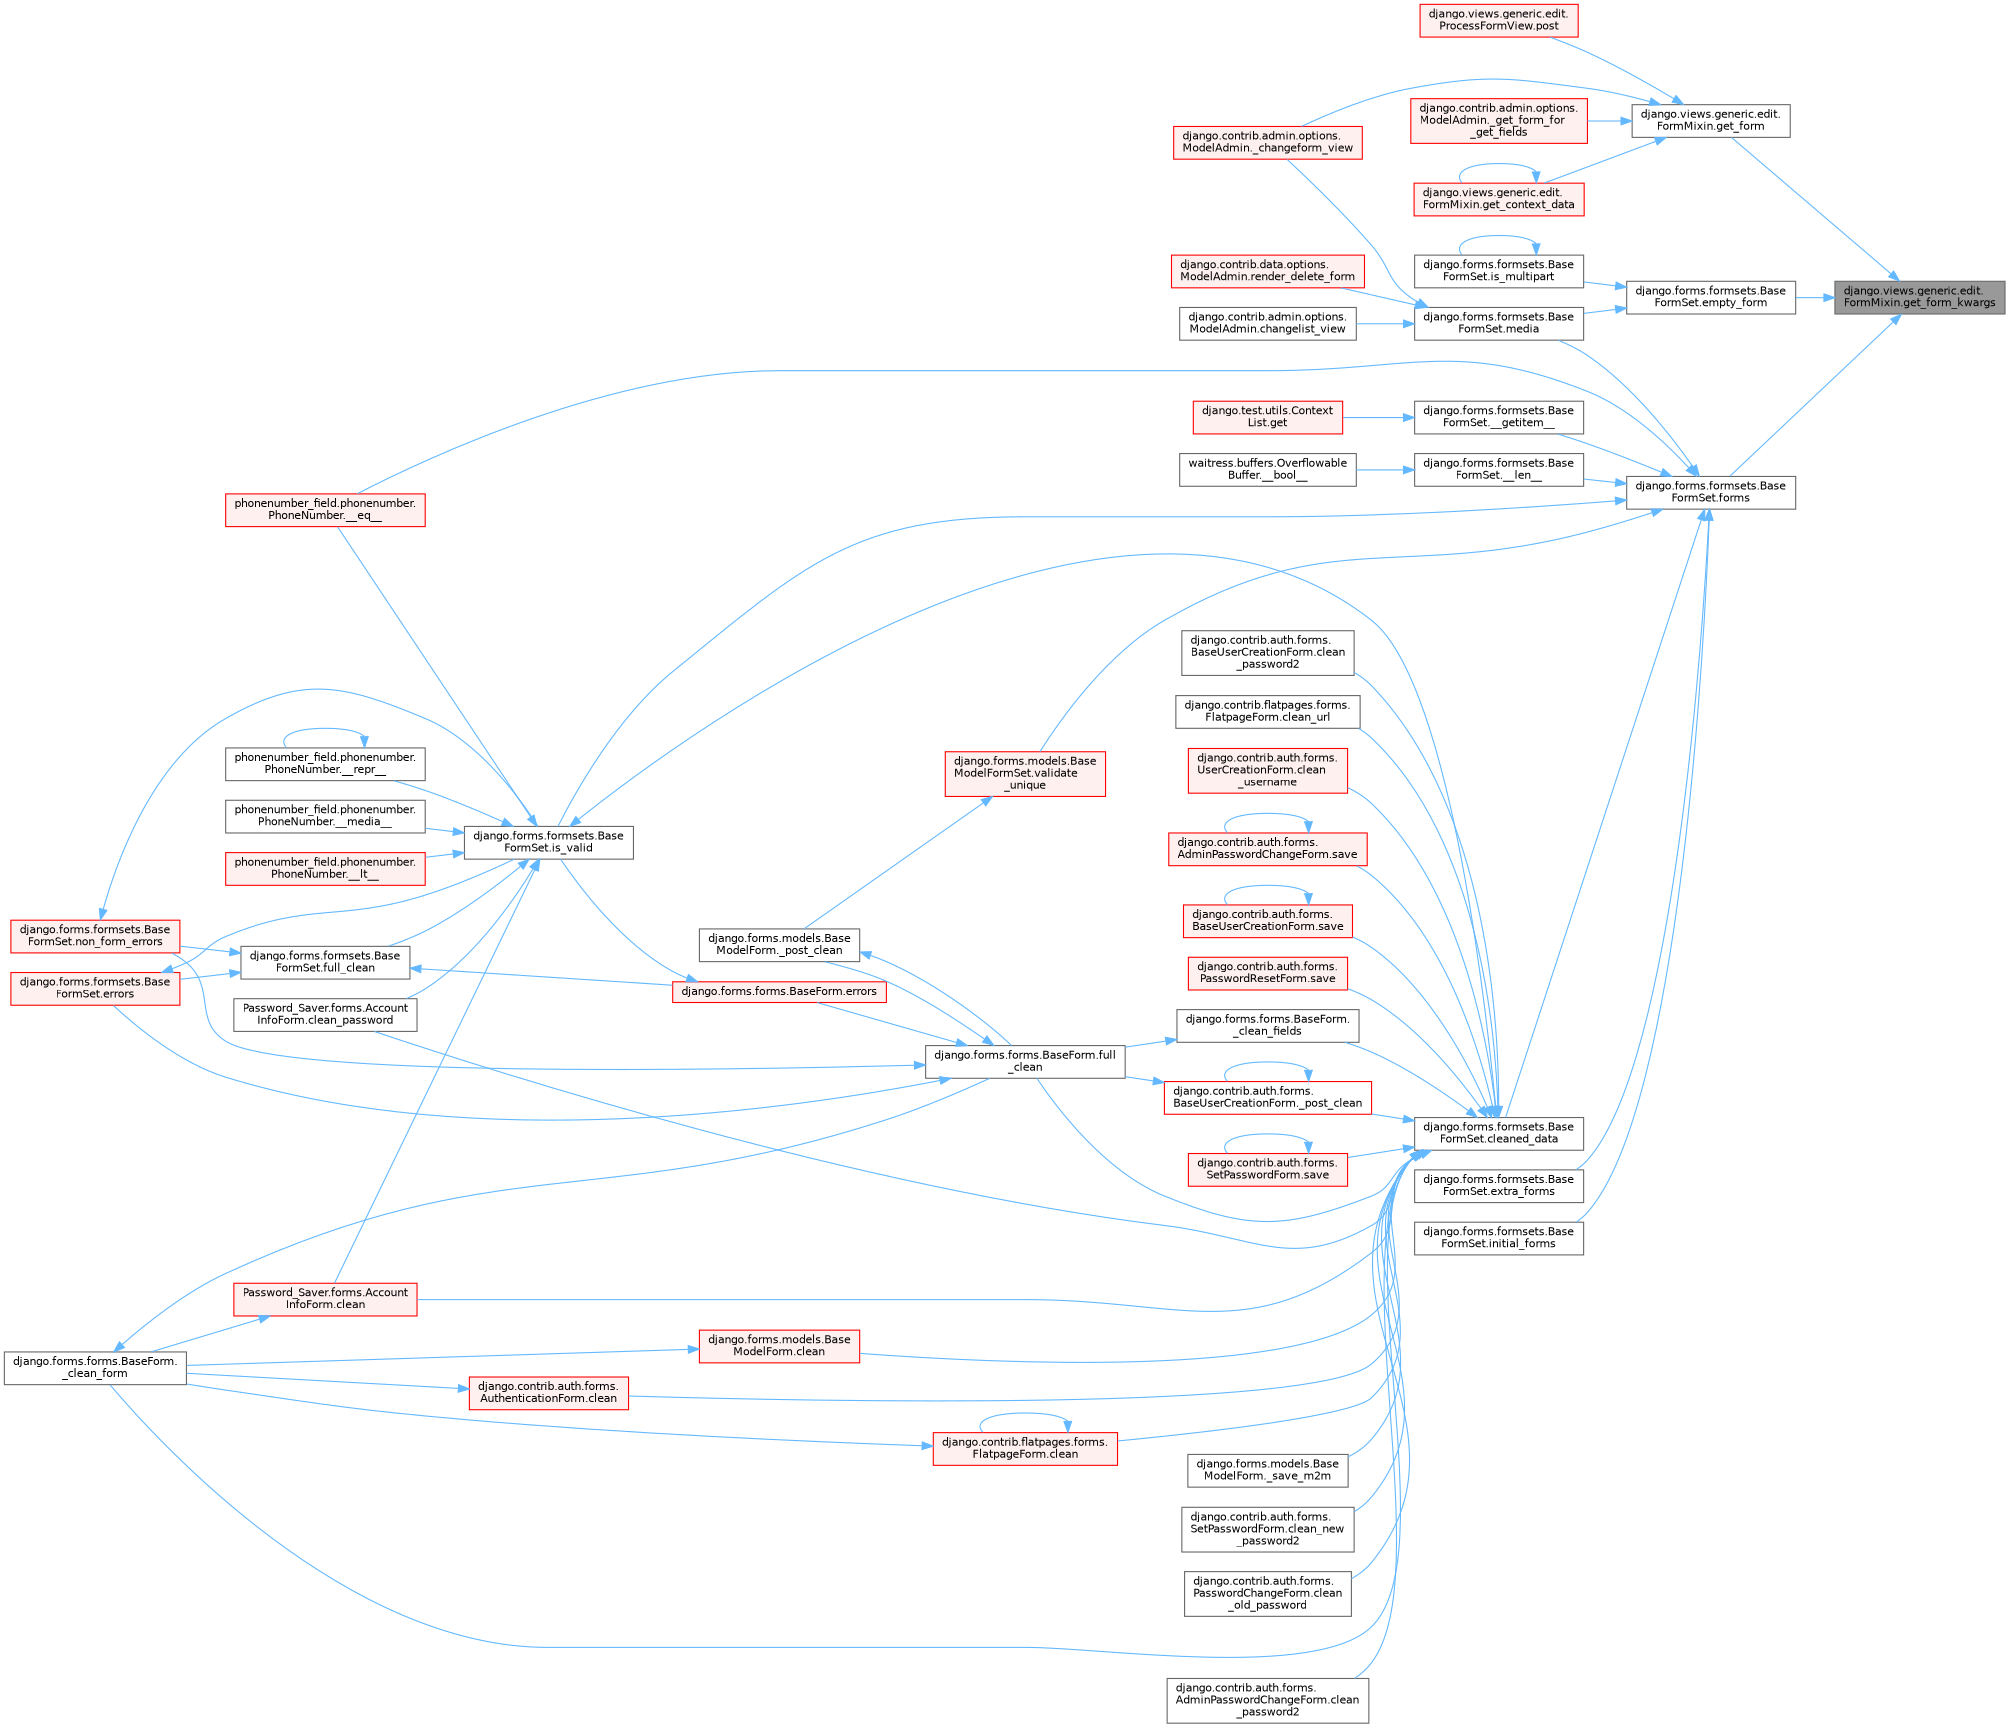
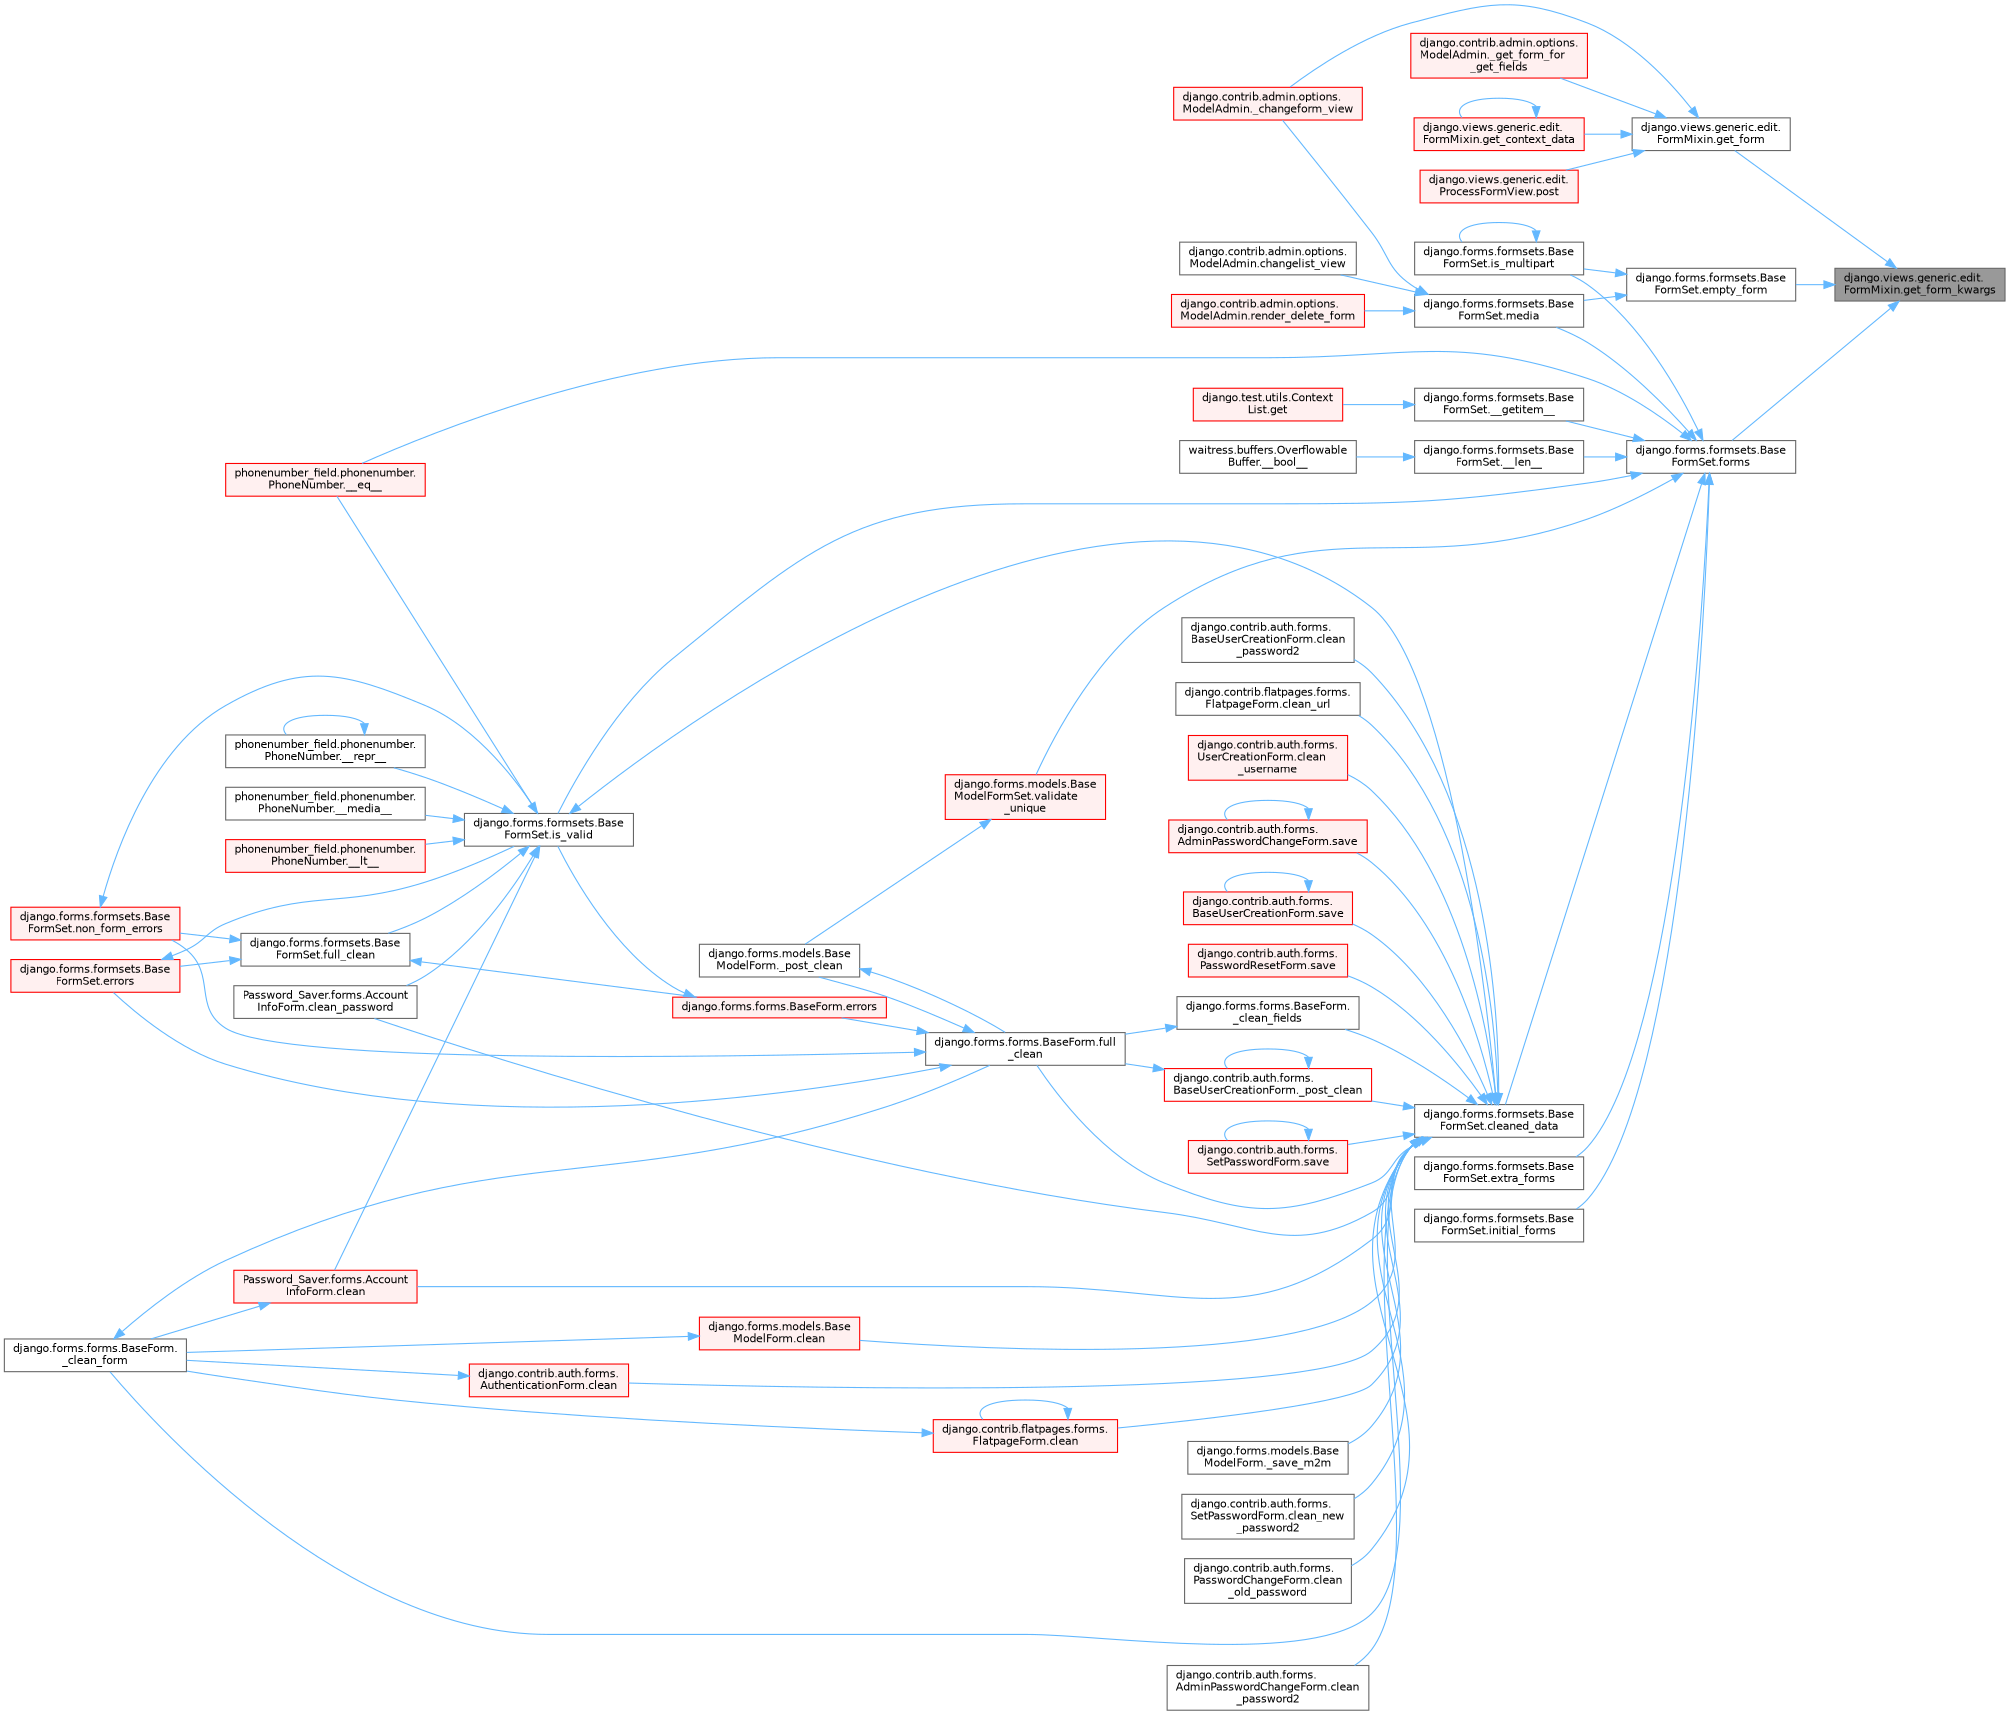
  digraph {
    rankdir=RL
    node [color=grey40 fillcolor=white fontname=Helvetica fontsize=10 shape=box style=filled]
    edge [color=steelblue1 dir=back fontname=Helvetica fontsize=10 labelfontname=Helvetica labelfontsize=10 style=solid]
    n1 [color=gray40 fillcolor=grey60 fontcolor=black height=0.2 label="django.views.generic.edit.\lFormMixin.get_form_kwargs" width=0.4]
    n2 [height=0.2 label="django.forms.formsets.Base\lFormSet.empty_form" width=0.4]
    n3 [height=0.2 label="django.forms.formsets.Base\lFormSet.forms" width=0.4]
    n4 [height=0.2 label="django.views.generic.edit.\lFormMixin.get_form" width=0.4]
    n5 [height=0.2 label="django.forms.formsets.Base\lFormSet.is_multipart" width=0.4]
    n6 [height=0.2 label="django.forms.formsets.Base\lFormSet.media" width=0.4]
    n7 [height=0.2 label="django.forms.formsets.Base\lFormSet.__getitem__" width=0.4]
    n8 [height=0.2 label="django.forms.formsets.Base\lFormSet.__len__" width=0.4]
    n9 [height=0.2 label="django.forms.formsets.Base\lFormSet.cleaned_data" width=0.4]
    n10 [height=0.2 label="django.forms.formsets.Base\lFormSet.is_valid" width=0.4]
    n11 [height=0.2 label="django.forms.formsets.Base\lFormSet.extra_forms" width=0.4]
    n12 [height=0.2 label="django.forms.formsets.Base\lFormSet.initial_forms" width=0.4]
    n13 [color=red fillcolor="#FFF0F0" height=0.2 label="django.forms.models.Base\lModelFormSet.validate\l_unique" width=0.4]
    n14 [color=red fillcolor="#FFF0F0" height=0.2 label="phonenumber_field.phonenumber.\lPhoneNumber.__eq__" width=0.4]
    n15 [color=red fillcolor="#FFF0F0" height=0.2 label="django.contrib.admin.options.\lModelAdmin._changeform_view" width=0.4]
    n16 [color=red fillcolor="#FFF0F0" height=0.2 label="django.contrib.admin.options.\lModelAdmin._get_form_for\l_get_fields" width=0.4]
    n17 [color=red fillcolor="#FFF0F0" height=0.2 label="django.views.generic.edit.\lFormMixin.get_context_data" width=0.4]
    n18 [color=red fillcolor="#FFF0F0" height=0.2 label="django.views.generic.edit.\lProcessFormView.post" width=0.4]
    n19 [height=0.2 label="django.contrib.admin.options.\lModelAdmin.changelist_view" width=0.4]
-   n20 [color=red fillcolor="#FFF0F0" height=0.2 label="django.contrib.data.options.\lModelAdmin.render_delete_form" width=0.4]
+   n20 [color=red fillcolor="#FFF0F0" height=0.2 label="django.contrib.admin.options.\lModelAdmin.render_delete_form" width=0.4]
    n21 [color=red fillcolor="#FFF0F0" height=0.2 label="django.test.utils.Context\lList.get" width=0.4]
    n22 [height=0.2 label="waitress.buffers.Overflowable\lBuffer.__bool__" width=0.4]
    n23 [height=0.2 label="django.forms.forms.BaseForm.\l_clean_fields" width=0.4]
    n24 [height=0.2 label="django.forms.forms.BaseForm.full\l_clean" width=0.4]
    n25 [color=red fillcolor="#FFF0F0" height=0.2 label="Password_Saver.forms.Account\lInfoForm.clean" width=0.4]
    n26 [height=0.2 label="django.forms.forms.BaseForm.\l_clean_form" width=0.4]
    n27 [height=0.2 label="Password_Saver.forms.Account\lInfoForm.clean_password" width=0.4]
    n28 [color=red height=0.2 label="django.contrib.auth.forms.\lBaseUserCreationForm._post_clean" width=0.4]
    n29 [height=0.2 label="django.forms.models.Base\lModelForm._save_m2m" width=0.4]
    n30 [color=red fillcolor="#FFF0F0" height=0.2 label="django.contrib.auth.forms.\lAuthenticationForm.clean" width=0.4]
    n31 [color=red fillcolor="#FFF0F0" height=0.2 label="django.contrib.flatpages.forms.\lFlatpageForm.clean" width=0.4]
    n32 [color=red fillcolor="#FFF0F0" height=0.2 label="django.forms.models.Base\lModelForm.clean" width=0.4]
    n33 [height=0.2 label="django.contrib.auth.forms.\lSetPasswordForm.clean_new\l_password2" width=0.4]
    n34 [height=0.2 label="django.contrib.auth.forms.\lPasswordChangeForm.clean\l_old_password" width=0.4]
    n35 [height=0.2 label="django.contrib.auth.forms.\lAdminPasswordChangeForm.clean\l_password2" width=0.4]
    n36 [height=0.2 label="django.contrib.auth.forms.\lBaseUserCreationForm.clean\l_password2" width=0.4]
    n37 [height=0.2 label="django.contrib.flatpages.forms.\lFlatpageForm.clean_url" width=0.4]
    n38 [color=red fillcolor="#FFF0F0" height=0.2 label="django.contrib.auth.forms.\lUserCreationForm.clean\l_username" width=0.4]
    n39 [color=red fillcolor="#FFF0F0" height=0.2 label="django.contrib.auth.forms.\lAdminPasswordChangeForm.save" width=0.4]
    n40 [color=red fillcolor="#FFF0F0" height=0.2 label="django.contrib.auth.forms.\lBaseUserCreationForm.save" width=0.4]
    n41 [color=red fillcolor="#FFF0F0" height=0.2 label="django.contrib.auth.forms.\lPasswordResetForm.save" width=0.4]
    n42 [color=red fillcolor="#FFF0F0" height=0.2 label="django.contrib.auth.forms.\lSetPasswordForm.save" width=0.4]
    n43 [height=0.2 label="django.forms.formsets.Base\lFormSet.full_clean" width=0.4]
    n44 [color=red fillcolor="#FFF0F0" height=0.2 label="phonenumber_field.phonenumber.\lPhoneNumber.__lt__" width=0.4]
    n45 [height=0.2 label="phonenumber_field.phonenumber.\lPhoneNumber.__repr__" width=0.4]
    n46 [height=0.2 label="phonenumber_field.phonenumber.\lPhoneNumber.__media__" width=0.4]
    n47 [color=red fillcolor="#FFF0F0" height=0.2 label="django.forms.forms.BaseForm.errors" width=0.4]
    n48 [color=red fillcolor="#FFF0F0" height=0.2 label="django.forms.formsets.Base\lFormSet.errors" width=0.4]
    n49 [color=red fillcolor="#FFF0F0" height=0.2 label="django.forms.formsets.Base\lFormSet.non_form_errors" width=0.4]
    n50 [height=0.2 label="django.forms.models.Base\lModelForm._post_clean" width=0.4]
    n1 -> n2
    n1 -> n3
    n1 -> n4
    n2 -> n5
    n2 -> n6
+   n3 -> n5
    n3 -> n6
    n3 -> n7
    n3 -> n8
    n3 -> n9
    n3 -> n10
    n3 -> n11
    n3 -> n12
    n3 -> n13
    n3 -> n14
    n4 -> n15
    n4 -> n16
    n4 -> n17
    n4 -> n18
    n5 -> n5
    n6 -> n15
    n6 -> n19
    n6 -> n20
    n7 -> n21
    n8 -> n22
    n9 -> n23
    n9 -> n24
    n9 -> n25
    n9 -> n26
    n9 -> n27
    n9 -> n28
    n9 -> n29
    n9 -> n30
    n9 -> n31
    n9 -> n32
    n9 -> n33
    n9 -> n34
    n9 -> n35
    n9 -> n36
    n9 -> n37
    n9 -> n38
    n9 -> n39
    n9 -> n40
    n9 -> n41
    n9 -> n42
    n10 -> n9
    n10 -> n14
    n10 -> n25
    n10 -> n27
    n10 -> n43
    n10 -> n44
    n10 -> n45
    n10 -> n46
    n13 -> n50
    n17 -> n17
    n23 -> n24
    n24 -> n47
    n24 -> n48
    n24 -> n49
    n24 -> n50
    n25 -> n26
    n26 -> n24
    n28 -> n24
    n28 -> n28
    n30 -> n26
    n31 -> n26
    n31 -> n31
    n32 -> n26
    n39 -> n39
    n40 -> n40
    n42 -> n42
    n43 -> n47
    n43 -> n48
    n43 -> n49
    n45 -> n45
    n47 -> n10
    n48 -> n10
    n49 -> n10
    n50 -> n24
  }
